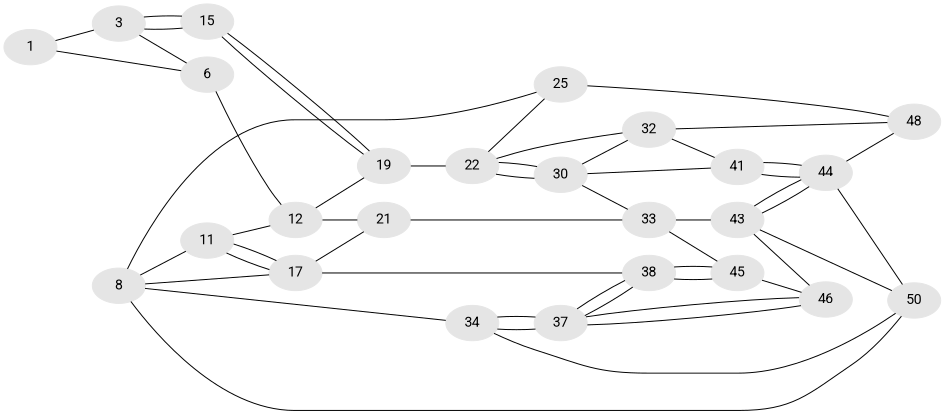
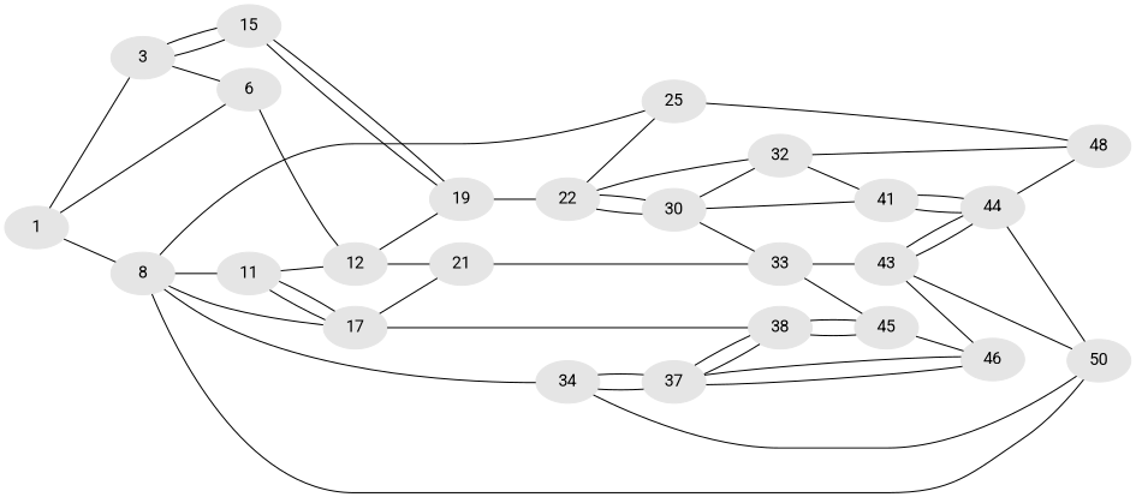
  graph {
    fontname=Roboto
    rankdir=LR
    node [color=gray90 fontname=Roboto style=filled]
    edge [fontname=Roboto]
    1 [super="+5+2"]
    3 [super="+4"]
    6 [super="+13"]
    8 [super="+10+16+9"]
    15
    12 [super="+18"]
    11
    17 [super="+20"]
    25 [super="+26"]
    n10 [label=34]
    50 [super="+51"]
    19
    21
    38
    22 [super="+23"]
    30 [super="+35+31"]
    32 [super="+39"]
    48
    37
    33 [super="+34"]
    45
    43 [super="+47"]
    41
    44 [super="+49"]
    46
    1 -- 3
    1 -- 6
+   1 -- 8 [weight=2]
    3 -- 6 [weight=2]
    3 -- 15 [weight=2]
    3 -- 15
    6 -- 12
    8 -- 11
    8 -- 17
    8 -- 25 [weight=2]
    8 -- n10 [weight=2]
    8 -- 50
    15 -- 19
    15 -- 19
    12 -- 19
    12 -- 21
    11 -- 12
    11 -- 17
    11 -- 17
    17 -- 21
    17 -- 38
    25 -- 48
    n10 -- 50
    n10 -- 37
    n10 -- 37
    19 -- 22
    21 -- 33
    38 -- 45
    38 -- 45
    22 -- 25
    22 -- 30
    22 -- 30
    22 -- 32 [weight=2]
    30 -- 32
    30 -- 33
    30 -- 41
    32 -- 48
    32 -- 41
    37 -- 38
    37 -- 38
    37 -- 46
    37 -- 46
    33 -- 45
    33 -- 43
    45 -- 46
    43 -- 50
    43 -- 44
    43 -- 44
    43 -- 46
    41 -- 44
    41 -- 44
    44 -- 50
    44 -- 48
  }
